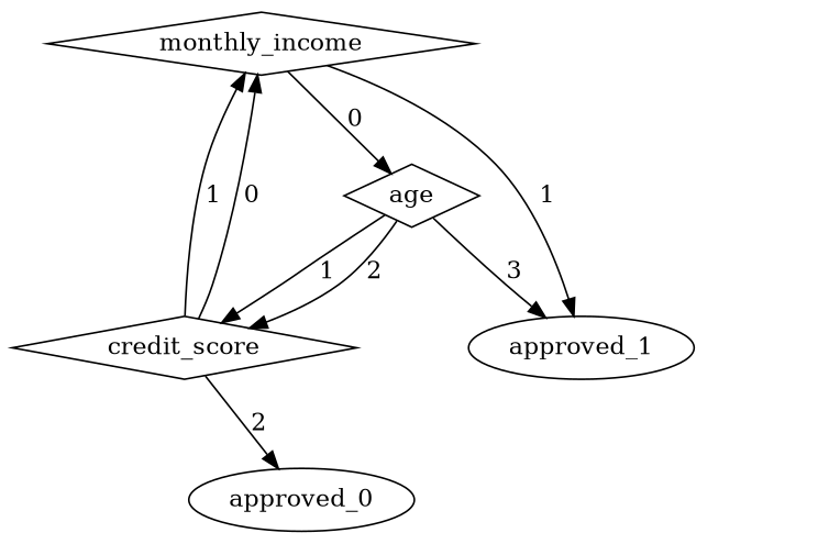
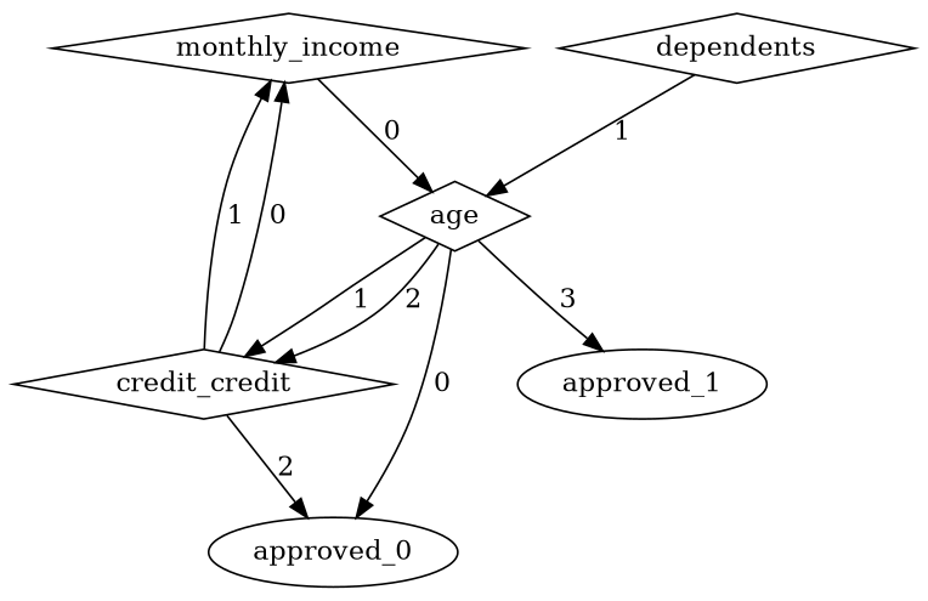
  digraph {
    node [shape=diamond]
    n1 [label=approved_1 shape=""]
    n2 [label=approved_0 shape=""]
    n3 [label=monthly_income]
    n4 [label=age]
-   n5 [label=credit_score]
-   n3 -> n1 [label=1]
+   n5 [label=credit_credit]
+   n6 [label=dependents]
    n3 -> n4 [label=0]
    n4 -> n1 [label=3]
+   n4 -> n2 [label=0]
    n4 -> n5 [label=2]
    n4 -> n5 [label=1]
    n5 -> n2 [label=2]
    n5 -> n3 [label=1]
    n5 -> n3 [label=0]
+   n6 -> n4 [label=1]
  }
